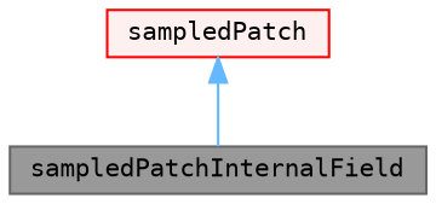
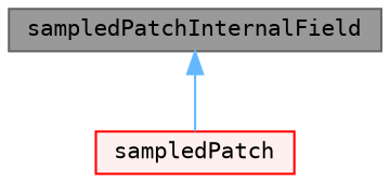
  digraph {
    fontname="DejaVu Sans Mono"
    node [fontname="DejaVu Sans Mono" fontsize=10 shape=box style=filled]
    n1 [color=gray40 fillcolor=grey60 fontcolor=black height=0.2 label=sampledPatchInternalField width=0.4]
    n2 [color=red fillcolor="#FFF0F0" height=0.2 label=sampledPatch width=0.4]
-   n2 -> n1 [color=steelblue1 dir=back fontname="DejaVu Sans Mono" fontsize=10 labelfontname=Helvetica labelfontsize=10 style=solid]
+   n1 -> n2 [color=steelblue1 dir=back fontname="DejaVu Sans Mono" fontsize=10 labelfontname=Helvetica labelfontsize=10 style=solid]
  }
